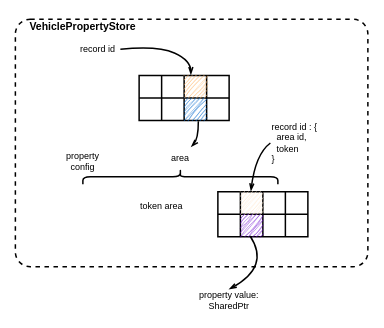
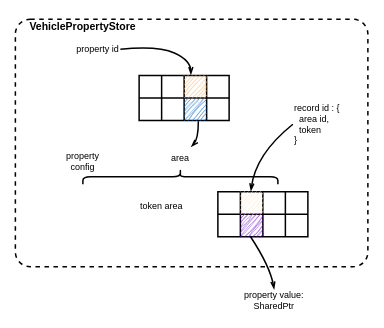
  <mxCell id="0" />
  <mxCell id="1" parent="0" />
  <mxCell id="2" value="" style="rounded=1;whiteSpace=wrap;html=1;strokeWidth=2;arcSize=6;dashed=1;" vertex="1" parent="1"><mxGeometry x="20" y="25" width="470" height="330" as="geometry" /></mxCell>
  <mxCell id="3" value="" style="shape=table;startSize=0;container=1;collapsible=0;childLayout=tableLayout;fontSize=16;strokeWidth=2;" vertex="1" parent="1"><mxGeometry x="185" y="100" width="120" height="60" as="geometry" /></mxCell>
  <mxCell id="4" value="" style="shape=tableRow;horizontal=0;startSize=0;swimlaneHead=0;swimlaneBody=0;strokeColor=inherit;top=0;left=0;bottom=0;right=0;collapsible=0;dropTarget=0;fillColor=none;points=[[0,0.5],[1,0.5]];portConstraint=eastwest;fontSize=16;" vertex="1" parent="3"><mxGeometry width="120" height="30" as="geometry" /></mxCell>
  <mxCell id="5" value="" style="shape=partialRectangle;html=1;whiteSpace=wrap;connectable=0;strokeColor=inherit;overflow=hidden;fillColor=none;top=0;left=0;bottom=0;right=0;pointerEvents=1;fontSize=16;" vertex="1" parent="4"><mxGeometry width="30" height="30" as="geometry"><mxRectangle width="30" height="30" as="alternateBounds" /></mxGeometry></mxCell>
  <mxCell id="6" style="shape=partialRectangle;html=1;whiteSpace=wrap;connectable=0;strokeColor=inherit;overflow=hidden;fillColor=none;top=0;left=0;bottom=0;right=0;pointerEvents=1;fontSize=16;" vertex="1" parent="4"><mxGeometry x="30" width="30" height="30" as="geometry"><mxRectangle width="30" height="30" as="alternateBounds" /></mxGeometry></mxCell>
  <mxCell id="7" style="shape=partialRectangle;html=1;whiteSpace=wrap;connectable=0;strokeColor=inherit;overflow=hidden;fillColor=#FFB366;top=0;left=0;bottom=0;right=0;pointerEvents=1;fontSize=16;sketch=1;curveFitting=1;jiggle=2;" vertex="1" parent="4"><mxGeometry x="60" width="30" height="30" as="geometry"><mxRectangle width="30" height="30" as="alternateBounds" /></mxGeometry></mxCell>
  <mxCell id="8" style="shape=partialRectangle;html=1;whiteSpace=wrap;connectable=0;strokeColor=inherit;overflow=hidden;fillColor=none;top=0;left=0;bottom=0;right=0;pointerEvents=1;fontSize=16;" vertex="1" parent="4"><mxGeometry x="90" width="30" height="30" as="geometry"><mxRectangle width="30" height="30" as="alternateBounds" /></mxGeometry></mxCell>
  <mxCell id="9" value="" style="shape=tableRow;horizontal=0;startSize=0;swimlaneHead=0;swimlaneBody=0;strokeColor=inherit;top=0;left=0;bottom=0;right=0;collapsible=0;dropTarget=0;fillColor=none;points=[[0,0.5],[1,0.5]];portConstraint=eastwest;fontSize=16;" vertex="1" parent="3"><mxGeometry y="30" width="120" height="30" as="geometry" /></mxCell>
  <mxCell id="10" value="" style="shape=partialRectangle;html=1;whiteSpace=wrap;connectable=0;strokeColor=inherit;overflow=hidden;fillColor=none;top=0;left=0;bottom=0;right=0;pointerEvents=1;fontSize=16;" vertex="1" parent="9"><mxGeometry width="30" height="30" as="geometry"><mxRectangle width="30" height="30" as="alternateBounds" /></mxGeometry></mxCell>
  <mxCell id="11" style="shape=partialRectangle;html=1;whiteSpace=wrap;connectable=0;strokeColor=inherit;overflow=hidden;fillColor=none;top=0;left=0;bottom=0;right=0;pointerEvents=1;fontSize=16;" vertex="1" parent="9"><mxGeometry x="30" width="30" height="30" as="geometry"><mxRectangle width="30" height="30" as="alternateBounds" /></mxGeometry></mxCell>
  <mxCell id="12" style="shape=partialRectangle;html=1;whiteSpace=wrap;connectable=0;strokeColor=inherit;overflow=hidden;fillColor=#0066CC;top=0;left=0;bottom=0;right=0;pointerEvents=1;fontSize=16;sketch=1;curveFitting=1;jiggle=2;" vertex="1" parent="9"><mxGeometry x="60" width="30" height="30" as="geometry"><mxRectangle width="30" height="30" as="alternateBounds" /></mxGeometry></mxCell>
  <mxCell id="13" style="shape=partialRectangle;html=1;whiteSpace=wrap;connectable=0;strokeColor=inherit;overflow=hidden;fillColor=none;top=0;left=0;bottom=0;right=0;pointerEvents=1;fontSize=16;" vertex="1" parent="9"><mxGeometry x="90" width="30" height="30" as="geometry"><mxRectangle width="30" height="30" as="alternateBounds" /></mxGeometry></mxCell>
  <mxCell id="14" value="VehiclePropertyStore" style="text;html=1;align=center;verticalAlign=middle;whiteSpace=wrap;rounded=0;fontStyle=1;fontSize=14;" vertex="1" parent="1"><mxGeometry x="55" y="20" width="110" height="30" as="geometry" /></mxCell>
  <mxCell id="15" value="" style="curved=1;endArrow=openThin;html=1;entryX=0.243;entryY=-0.033;entryDx=0;entryDy=0;entryPerimeter=0;exitX=1;exitY=0.5;exitDx=0;exitDy=0;endFill=0;strokeWidth=2;" edge="1" parent="1" source="16"><mxGeometry width="50" height="50" relative="1" as="geometry"><mxPoint x="120" y="-10" as="sourcePoint" /><mxPoint x="254" y="99" as="targetPoint" /><Array as="points"><mxPoint x="210" y="60" /><mxPoint x="254" y="80" /></Array></mxGeometry></mxCell>
- <mxCell id="16" value="record id" style="text;html=1;align=center;verticalAlign=middle;whiteSpace=wrap;rounded=0;" vertex="1" parent="1"><mxGeometry x="100" y="50" width="60" height="30" as="geometry" /></mxCell>
+ <mxCell id="16" value="property id" style="text;html=1;align=center;verticalAlign=middle;whiteSpace=wrap;rounded=0;" vertex="1" parent="1"><mxGeometry x="100" y="50" width="60" height="30" as="geometry" /></mxCell>
  <mxCell id="17" value="" style="shape=table;startSize=0;container=1;collapsible=0;childLayout=tableLayout;fontSize=16;strokeWidth=2;" vertex="1" parent="1"><mxGeometry x="290" y="255" width="120" height="60" as="geometry" /></mxCell>
  <mxCell id="18" value="" style="shape=tableRow;horizontal=0;startSize=0;swimlaneHead=0;swimlaneBody=0;strokeColor=inherit;top=0;left=0;bottom=0;right=0;collapsible=0;dropTarget=0;fillColor=none;points=[[0,0.5],[1,0.5]];portConstraint=eastwest;fontSize=16;" vertex="1" parent="17"><mxGeometry width="120" height="30" as="geometry" /></mxCell>
  <mxCell id="19" value="" style="shape=partialRectangle;html=1;whiteSpace=wrap;connectable=0;strokeColor=inherit;overflow=hidden;fillColor=none;top=0;left=0;bottom=0;right=0;pointerEvents=1;fontSize=16;" vertex="1" parent="18"><mxGeometry width="30" height="30" as="geometry"><mxRectangle width="30" height="30" as="alternateBounds" /></mxGeometry></mxCell>
  <mxCell id="20" style="shape=partialRectangle;html=1;whiteSpace=wrap;connectable=0;strokeColor=inherit;overflow=hidden;fillColor=#FFE6CC;top=0;left=0;bottom=0;right=0;pointerEvents=1;fontSize=16;sketch=1;curveFitting=1;jiggle=2;" vertex="1" parent="18"><mxGeometry x="30" width="30" height="30" as="geometry"><mxRectangle width="30" height="30" as="alternateBounds" /></mxGeometry></mxCell>
  <mxCell id="21" style="shape=partialRectangle;html=1;whiteSpace=wrap;connectable=0;strokeColor=inherit;overflow=hidden;fillColor=none;top=0;left=0;bottom=0;right=0;pointerEvents=1;fontSize=16;" vertex="1" parent="18"><mxGeometry x="60" width="30" height="30" as="geometry"><mxRectangle width="30" height="30" as="alternateBounds" /></mxGeometry></mxCell>
  <mxCell id="22" style="shape=partialRectangle;html=1;whiteSpace=wrap;connectable=0;strokeColor=inherit;overflow=hidden;fillColor=none;top=0;left=0;bottom=0;right=0;pointerEvents=1;fontSize=16;" vertex="1" parent="18"><mxGeometry x="90" width="30" height="30" as="geometry"><mxRectangle width="30" height="30" as="alternateBounds" /></mxGeometry></mxCell>
  <mxCell id="23" style="shape=tableRow;horizontal=0;startSize=0;swimlaneHead=0;swimlaneBody=0;strokeColor=inherit;top=0;left=0;bottom=0;right=0;collapsible=0;dropTarget=0;fillColor=none;points=[[0,0.5],[1,0.5]];portConstraint=eastwest;fontSize=16;" vertex="1" parent="17"><mxGeometry y="30" width="120" height="30" as="geometry" /></mxCell>
  <mxCell id="24" style="shape=partialRectangle;html=1;whiteSpace=wrap;connectable=0;strokeColor=inherit;overflow=hidden;fillColor=none;top=0;left=0;bottom=0;right=0;pointerEvents=1;fontSize=16;" vertex="1" parent="23"><mxGeometry width="30" height="30" as="geometry"><mxRectangle width="30" height="30" as="alternateBounds" /></mxGeometry></mxCell>
  <mxCell id="25" style="shape=partialRectangle;html=1;whiteSpace=wrap;connectable=0;strokeColor=inherit;overflow=hidden;fillColor=#6600CC;top=0;left=0;bottom=0;right=0;pointerEvents=1;fontSize=16;sketch=1;curveFitting=1;jiggle=2;" vertex="1" parent="23"><mxGeometry x="30" width="30" height="30" as="geometry"><mxRectangle width="30" height="30" as="alternateBounds" /></mxGeometry></mxCell>
  <mxCell id="26" style="shape=partialRectangle;html=1;whiteSpace=wrap;connectable=0;strokeColor=inherit;overflow=hidden;fillColor=none;top=0;left=0;bottom=0;right=0;pointerEvents=1;fontSize=16;" vertex="1" parent="23"><mxGeometry x="60" width="30" height="30" as="geometry"><mxRectangle width="30" height="30" as="alternateBounds" /></mxGeometry></mxCell>
  <mxCell id="27" style="shape=partialRectangle;html=1;whiteSpace=wrap;connectable=0;strokeColor=inherit;overflow=hidden;fillColor=none;top=0;left=0;bottom=0;right=0;pointerEvents=1;fontSize=16;" vertex="1" parent="23"><mxGeometry x="90" width="30" height="30" as="geometry"><mxRectangle width="30" height="30" as="alternateBounds" /></mxGeometry></mxCell>
  <mxCell id="28" value="property config" style="text;html=1;align=center;verticalAlign=middle;whiteSpace=wrap;rounded=0;fontStyle=0;fontSize=12;" vertex="1" parent="1"><mxGeometry x="80" y="200" width="60" height="30" as="geometry" /></mxCell>
  <mxCell id="29" value="token area" style="text;html=1;align=center;verticalAlign=middle;whiteSpace=wrap;rounded=0;fontStyle=0;fontSize=12;" vertex="1" parent="1"><mxGeometry x="185" y="260" width="60" height="30" as="geometry" /></mxCell>
  <mxCell id="30" value="" style="shape=curlyBracket;whiteSpace=wrap;html=1;rounded=1;flipH=1;labelPosition=right;verticalLabelPosition=middle;align=left;verticalAlign=middle;rotation=-90;strokeWidth=2;" vertex="1" parent="1"><mxGeometry x="230" y="105" width="20" height="260" as="geometry" /></mxCell>
  <mxCell id="31" value="area" style="text;html=1;align=center;verticalAlign=middle;whiteSpace=wrap;rounded=0;" vertex="1" parent="1"><mxGeometry x="210" y="195" width="60" height="30" as="geometry" /></mxCell>
- <mxCell id="32" value="record id : {&lt;div&gt;&amp;nbsp; area id,&lt;/div&gt;&lt;div&gt;&amp;nbsp; token&lt;/div&gt;&lt;div&gt;}&lt;/div&gt;" style="text;html=1;align=left;verticalAlign=middle;whiteSpace=wrap;rounded=0;" vertex="1" parent="1"><mxGeometry x="360" y="157.5" width="70" height="65" as="geometry" /></mxCell>
+ <mxCell id="32" value="record id : {&lt;div&gt;&amp;nbsp; area id,&lt;/div&gt;&lt;div&gt;&amp;nbsp; token&lt;/div&gt;&lt;div&gt;}&lt;/div&gt;" style="text;html=1;align=left;verticalAlign=middle;whiteSpace=wrap;rounded=0;" vertex="1" parent="1"><mxGeometry x="390" y="132.5" width="70" height="65" as="geometry" /></mxCell>
  <mxCell id="33" value="" style="curved=1;endArrow=openThin;html=1;entryX=0.367;entryY=-0.033;entryDx=0;entryDy=0;entryPerimeter=0;exitX=0;exitY=0.5;exitDx=0;exitDy=0;endFill=0;strokeWidth=2;" edge="1" parent="1" source="32" target="18"><mxGeometry width="50" height="50" relative="1" as="geometry"><mxPoint x="340" y="410" as="sourcePoint" /><mxPoint x="434" y="444" as="targetPoint" /><Array as="points"><mxPoint x="340" y="205" /></Array></mxGeometry></mxCell>
- <mxCell id="34" value="property value: SharedPtr" style="text;html=1;align=center;verticalAlign=middle;whiteSpace=wrap;rounded=0;" vertex="1" parent="1"><mxGeometry x="260" y="385" width="90" height="30" as="geometry" /></mxCell>
+ <mxCell id="34" value="property value: SharedPtr" style="text;html=1;align=center;verticalAlign=middle;whiteSpace=wrap;rounded=0;" vertex="1" parent="1"><mxGeometry x="320" y="385" width="90" height="30" as="geometry" /></mxCell>
  <mxCell id="35" value="" style="curved=1;endArrow=openThin;html=1;entryX=0.5;entryY=0;entryDx=0;entryDy=0;exitX=0.358;exitY=0.967;exitDx=0;exitDy=0;endFill=0;strokeWidth=2;exitPerimeter=0;" edge="1" parent="1" source="23" target="34"><mxGeometry width="50" height="50" relative="1" as="geometry"><mxPoint x="370" y="200" as="sourcePoint" /><mxPoint x="344" y="264" as="targetPoint" /><Array as="points"><mxPoint x="360" y="355" /></Array></mxGeometry></mxCell>
  <mxCell id="36" value="" style="curved=1;endArrow=openThin;html=1;exitX=0.658;exitY=1.033;exitDx=0;exitDy=0;endFill=0;strokeWidth=2;exitPerimeter=0;" edge="1" parent="1" source="9" target="31"><mxGeometry width="50" height="50" relative="1" as="geometry"><mxPoint x="170" y="75" as="sourcePoint" /><mxPoint x="264" y="109" as="targetPoint" /><Array as="points"><mxPoint x="264" y="185" /></Array></mxGeometry></mxCell>
